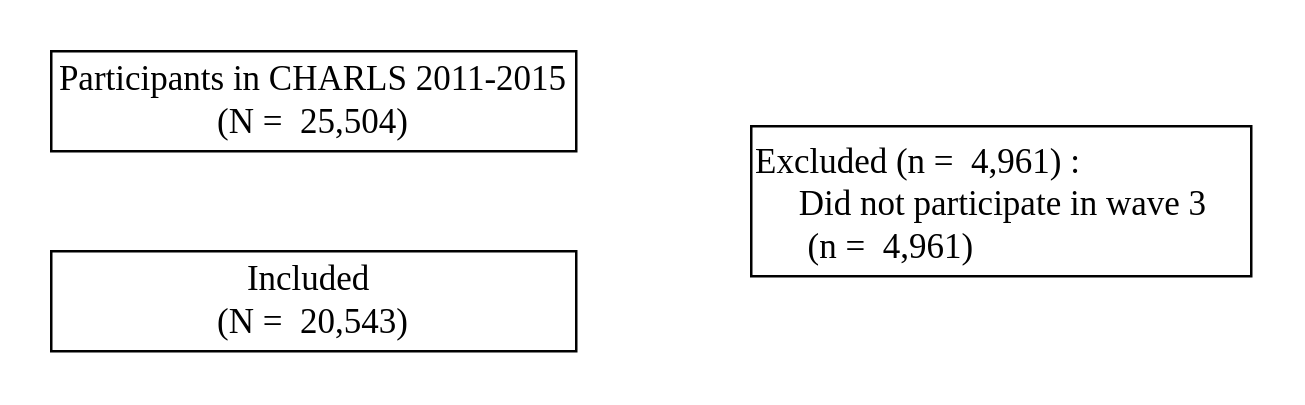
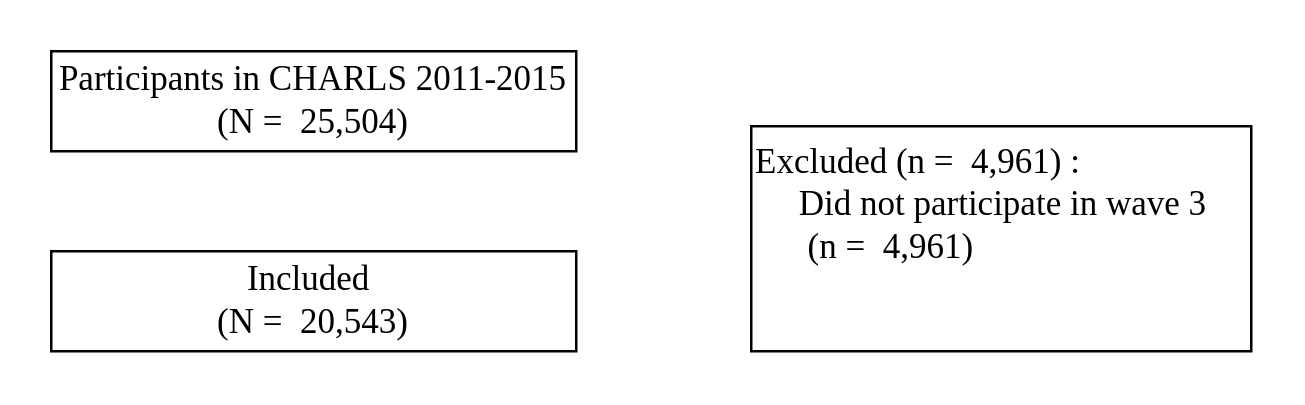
  <mxCell id="0" />
  <mxCell id="1" parent="0" />
  <mxCell id="2" value="Participants in CHARLS 2011-2015&lt;br style=&quot;font-size: 14px;&quot;&gt;(N =&amp;nbsp; 25,504)" style="rounded=0;whiteSpace=wrap;html=1;fontSize=14;fontFamily=Times New Roman;" vertex="1" parent="1"><mxGeometry x="20" y="20" width="210" height="40" as="geometry" /></mxCell>
  <mxCell id="3" value="Included&amp;nbsp;&lt;br style=&quot;font-size: 14px&quot;&gt;(N =&amp;nbsp; 20,543)" style="rounded=0;whiteSpace=wrap;html=1;fontSize=14;fontFamily=Times New Roman;" vertex="1" parent="1"><mxGeometry x="20" y="100" width="210" height="40" as="geometry" /></mxCell>
- <mxCell id="4" value="&lt;span&gt;Excluded&amp;nbsp;(n =&amp;nbsp; 4,961) :&lt;/span&gt;&lt;br&gt;&lt;span&gt;&amp;nbsp; &amp;nbsp; &amp;nbsp;Did not participate in wave 3&lt;br&gt;&lt;/span&gt;&amp;nbsp; &amp;nbsp; &amp;nbsp; (n =&amp;nbsp; 4,961)&lt;br&gt;" style="rounded=0;whiteSpace=wrap;html=1;fontSize=14;fontFamily=Times New Roman;align=left;verticalAlign=top;horizontal=1;" vertex="1" parent="1"><mxGeometry x="300" y="50" width="200" height="60" as="geometry" /></mxCell>
+ <mxCell id="4" value="&lt;span&gt;Excluded&amp;nbsp;(n =&amp;nbsp; 4,961) :&lt;/span&gt;&lt;br&gt;&lt;span&gt;&amp;nbsp; &amp;nbsp; &amp;nbsp;Did not participate in wave 3&lt;br&gt;&lt;/span&gt;&amp;nbsp; &amp;nbsp; &amp;nbsp; (n =&amp;nbsp; 4,961)&lt;br&gt;" style="rounded=0;whiteSpace=wrap;html=1;fontSize=14;fontFamily=Times New Roman;align=left;verticalAlign=top;horizontal=1;" vertex="1" parent="1"><mxGeometry x="300" y="50" width="200" height="90" as="geometry" /></mxCell>
